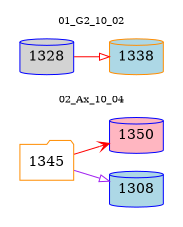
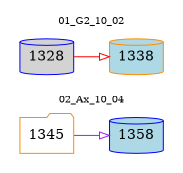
  digraph {
    rankdir=LR
    node [color=blue fillcolor=lightblue shape=cylinder style=filled]
    edge [arrowhead=onormal color=red]
    n1 [color=darkorange fillcolor=white label=1345 shape=folder]
-   n2 [label=1308]
-   n3 [fillcolor=lightpink label=1350]
+   n2 [label=1358]
    n4 [fillcolor=lightgrey label=1328]
    n5 [color=darkorange label=1338]
    subgraph cluster_1 {
      color=white
      fontsize=10
      label="02_Ax_10_04"
      n1
      n2
-     n3
    }
    subgraph cluster_2 {
      color=white
      fontsize=10
      label="01_G2_10_02"
      n4
      n5
    }
    n1 -> n2 [color=purple]
-   n1 -> n3 [arrowhead=vee]
    n4 -> n5
  }
